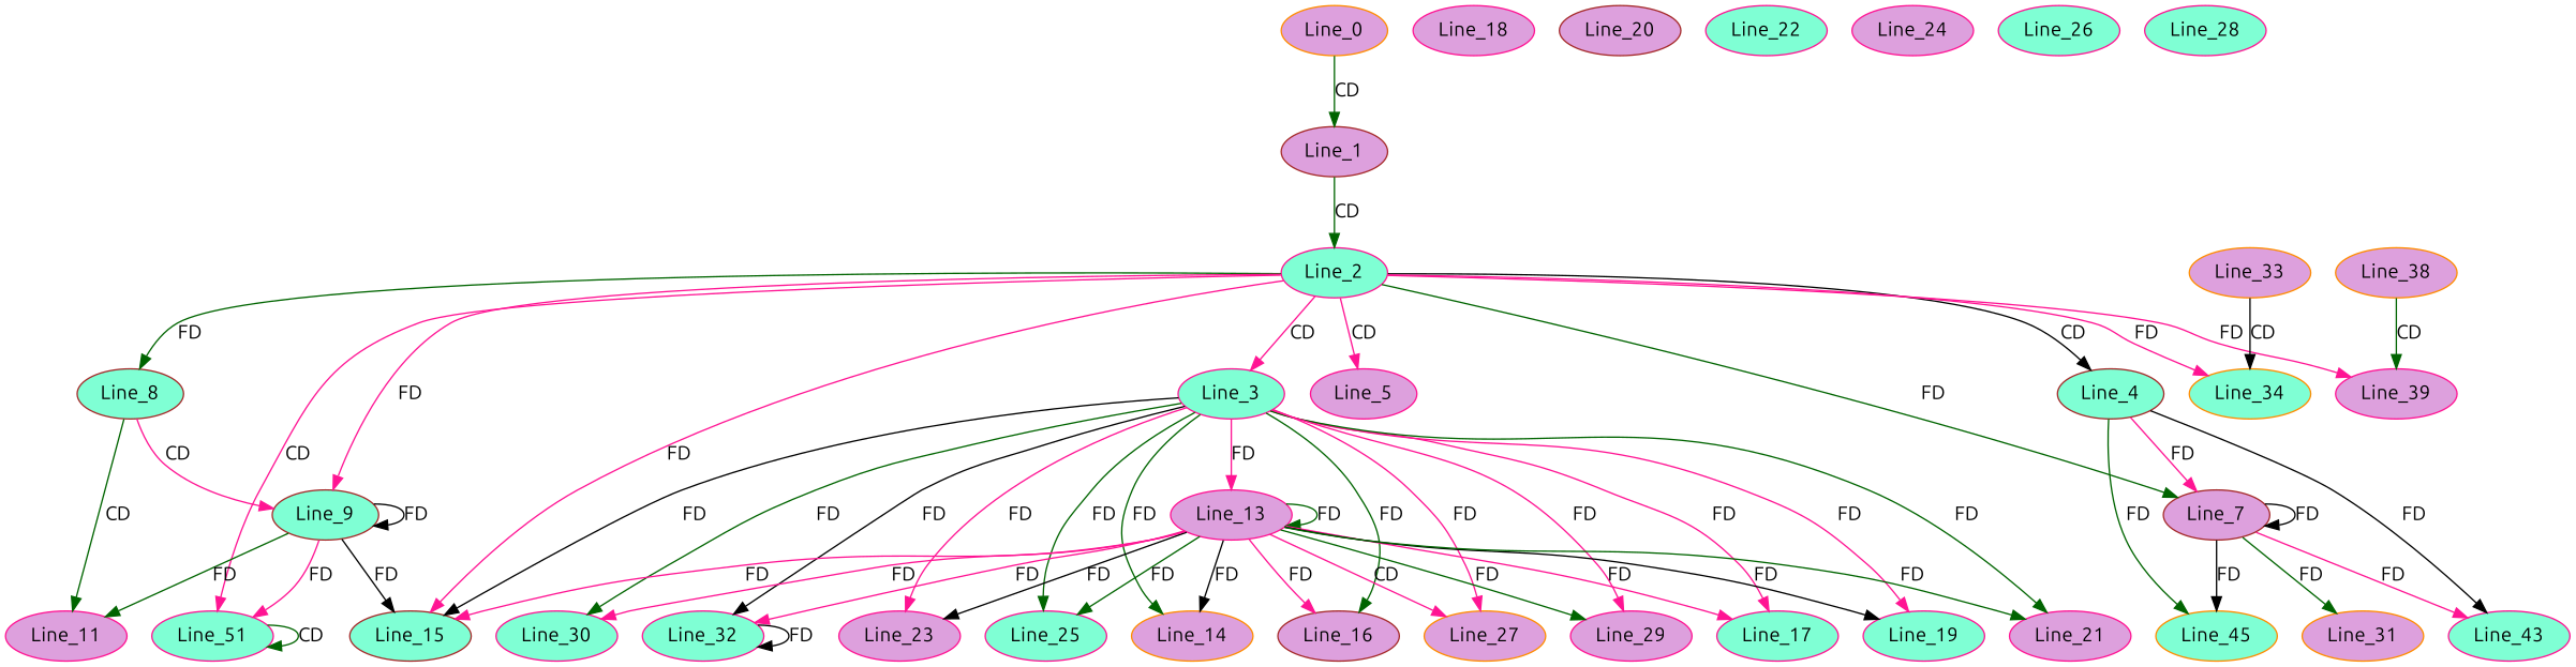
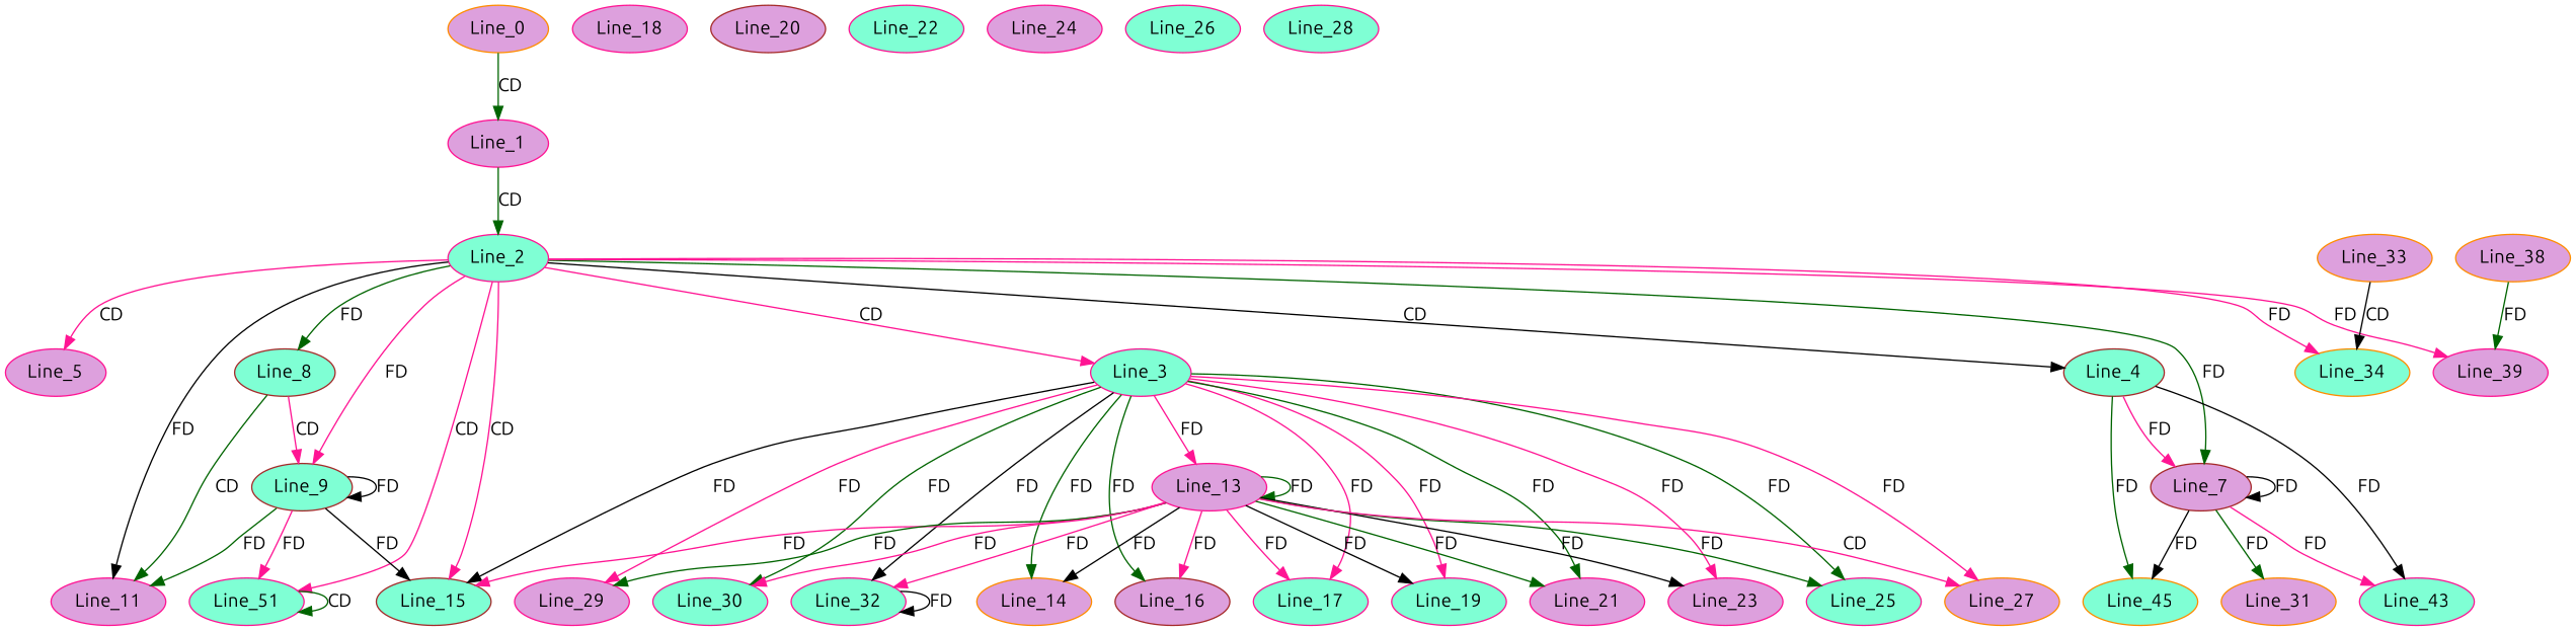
  digraph {
    fontname=Ubuntu
    node [color=deeppink fillcolor=plum fontname=Ubuntu style=filled]
    edge [color=deeppink fontname=Ubuntu]
    Line_0 [color=darkorange]
-   Line_1 [color=brown]
+   Line_1
    Line_2 [fillcolor=aquamarine]
    Line_3 [fillcolor=aquamarine]
    Line_4 [color=brown fillcolor=aquamarine]
    Line_5
    Line_7 [color=brown]
    Line_8 [color=brown fillcolor=aquamarine]
    Line_9 [color=brown fillcolor=aquamarine]
    Line_11
    Line_15 [color=brown fillcolor=aquamarine]
    Line_34 [color=darkorange fillcolor=aquamarine]
    Line_39
    Line_51 [fillcolor=aquamarine]
    Line_13
    Line_14 [color=darkorange]
    Line_16 [color=brown]
    Line_17 [fillcolor=aquamarine]
    Line_19 [fillcolor=aquamarine]
    Line_21
    Line_23
    Line_25 [fillcolor=aquamarine]
    Line_27 [color=darkorange]
    Line_29
    Line_30 [fillcolor=aquamarine]
    Line_32 [fillcolor=aquamarine]
    Line_43 [fillcolor=aquamarine]
    Line_45 [color=darkorange fillcolor=aquamarine]
    Line_31 [color=darkorange]
    Line_18
    Line_20 [color=brown]
    Line_22 [fillcolor=aquamarine]
    Line_24
    Line_26 [fillcolor=aquamarine]
    Line_28 [fillcolor=aquamarine]
    Line_33 [color=darkorange]
    Line_38 [color=darkorange]
    Line_0 -> Line_1 [color=darkgreen label=CD]
    Line_1 -> Line_2 [color=darkgreen label=CD]
    Line_2 -> Line_3 [label=CD]
    Line_2 -> Line_4 [color=black label=CD]
    Line_2 -> Line_5 [label=CD]
    Line_2 -> Line_7 [color=darkgreen label=FD]
    Line_2 -> Line_8 [color=darkgreen label=FD]
    Line_2 -> Line_9 [label=FD]
-   Line_2 -> Line_15 [label=FD]
+   Line_2 -> Line_11 [color=black label=FD]
+   Line_2 -> Line_15 [label=CD]
    Line_2 -> Line_34 [label=FD]
    Line_2 -> Line_39 [label=FD]
    Line_2 -> Line_51 [label=CD]
    Line_3 -> Line_15 [color=black label=FD]
    Line_3 -> Line_13 [label=FD]
    Line_3 -> Line_14 [color=darkgreen label=FD]
    Line_3 -> Line_16 [color=darkgreen label=FD]
    Line_3 -> Line_17 [label=FD]
    Line_3 -> Line_19 [label=FD]
    Line_3 -> Line_21 [color=darkgreen label=FD]
    Line_3 -> Line_23 [label=FD]
    Line_3 -> Line_25 [color=darkgreen label=FD]
    Line_3 -> Line_27 [label=FD]
    Line_3 -> Line_29 [label=FD]
    Line_3 -> Line_30 [color=darkgreen label=FD]
    Line_3 -> Line_32 [color=black label=FD]
    Line_4 -> Line_7 [label=FD]
    Line_4 -> Line_43 [color=black label=FD]
    Line_4 -> Line_45 [color=darkgreen label=FD]
    Line_7 -> Line_7 [color=black label=FD]
    Line_7 -> Line_43 [label=FD]
    Line_7 -> Line_45 [color=black label=FD]
    Line_7 -> Line_31 [color=darkgreen label=FD]
    Line_8 -> Line_9 [label=CD]
    Line_8 -> Line_11 [color=darkgreen label=CD]
    Line_9 -> Line_9 [color=black label=FD]
    Line_9 -> Line_11 [color=darkgreen label=FD]
    Line_9 -> Line_15 [color=black label=FD]
    Line_9 -> Line_51 [label=FD]
    Line_51 -> Line_51 [color=darkgreen label=CD]
    Line_13 -> Line_15 [label=FD]
    Line_13 -> Line_13 [color=darkgreen label=FD]
    Line_13 -> Line_14 [color=black label=FD]
    Line_13 -> Line_16 [label=FD]
    Line_13 -> Line_17 [label=FD]
    Line_13 -> Line_19 [color=black label=FD]
    Line_13 -> Line_21 [color=darkgreen label=FD]
    Line_13 -> Line_23 [color=black label=FD]
    Line_13 -> Line_25 [color=darkgreen label=FD]
    Line_13 -> Line_27 [label=CD]
    Line_13 -> Line_29 [color=darkgreen label=FD]
    Line_13 -> Line_30 [label=FD]
    Line_13 -> Line_32 [label=FD]
    Line_32 -> Line_32 [color=black label=FD]
    Line_33 -> Line_34 [color=black label=CD]
-   Line_38 -> Line_39 [color=darkgreen label=CD]
+   Line_38 -> Line_39 [color=darkgreen label=FD]
  }
